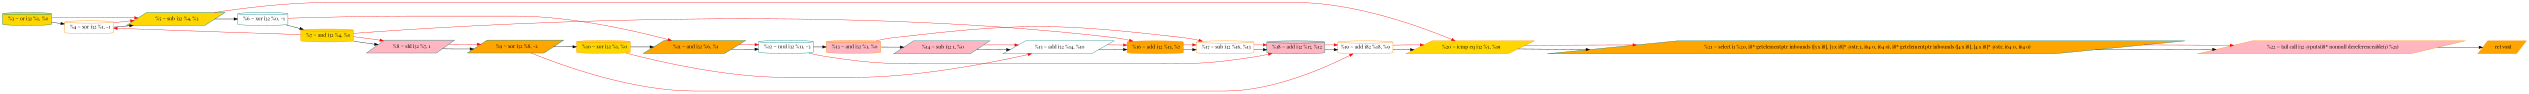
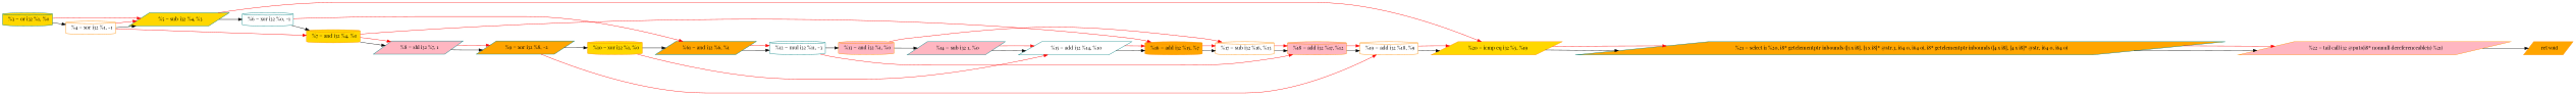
  digraph {
    fontname="Playfair Display"
    rankdir=LR
    node [color=teal fillcolor=white fontname="Playfair Display" shape=cylinder style=filled]
    edge [fontname="Playfair Display" color=red]
    n1 [fillcolor=gold label="  %3 = or i32 %1, %0"]
    n2 [color=darkorange label="  %4 = xor i32 %1, -1"]
    n3 [fillcolor=gold label="  %5 = sub i32 %4, %3" shape=parallelogram]
    n4 [color=darkorange fillcolor=gold label="  %7 = and i32 %4, %0"]
    n5 [label="  %6 = xor i32 %0, -1"]
    n6 [color=darkorange fillcolor=gold label="  %20 = icmp eq i32 %5, %19" shape=parallelogram]
    n7 [fillcolor=lightpink label="  %8 = shl i32 %7, 1" shape=parallelogram]
    n8 [color=darkorange fillcolor=orange label="  %16 = add i32 %15, %7"]
-   n9 [fillcolor=orange label="  %11 = and i32 %6, %1" shape=parallelogram]
+   n9 [fillcolor=orange label="%61 = and i32 %6, %1" shape=parallelogram]
    n10 [fillcolor=orange label="  %21 = select i1 %20, i8* getelementptr inbounds ([5 x i8], [5 x i8]* @str.3, i64 0, i64 0), i8* getelementptr inbounds ([4 x i8], [4 x i8]* @str, i64 0, i64 0)" shape=parallelogram]
    n11 [label="  %12 = mul i32 %11, -3"]
    n12 [fillcolor=orange label="  %9 = xor i32 %8, -2" shape=parallelogram]
    n13 [color=darkorange label="  %17 = sub i32 %16, %13"]
    n14 [color=darkorange fillcolor=gold label="  %10 = xor i32 %1, %0"]
-   n15 [color=darkorange label="%19 = add i82 %18, %9"]
+   n15 [color=darkorange label="  %19 = add i32 %18, %9"]
    n16 [label="  %15 = add i32 %14, %10" shape=parallelogram]
    n17 [color=darkorange fillcolor=lightpink label="  %13 = and i32 %1, %0"]
-   n18 [fillcolor=lightpink label="  %18 = add i32 %17, %12"]
+   n18 [color=darkorange fillcolor=lightpink label="  %18 = add i32 %17, %12"]
    n19 [fillcolor=lightpink label="  %14 = sub i32 1, %0" shape=parallelogram]
    n20 [color=darkorange fillcolor=lightpink label="  %22 = tail call i32 @puts(i8* nonnull dereferenceable(1) %21)" shape=parallelogram]
    n21 [color=darkorange fillcolor=orange label="  ret void" shape=parallelogram]
    n1 -> n2 [color=""]
    n1 -> n3
    n2 -> n3 [color=""]
    n2 -> n3
-   n4 -> n2
+   n2 -> n4
    n3 -> n5 [color=""]
    n3 -> n6
    n4 -> n7 [color=""]
    n4 -> n7
    n4 -> n8
    n5 -> n4 [color=""]
    n5 -> n9
    n6 -> n10 [color=""]
    n6 -> n10
    n7 -> n12 [color=""]
    n7 -> n12
    n8 -> n13 [color=""]
    n8 -> n13
    n9 -> n11 [color=""]
    n9 -> n11
    n10 -> n20 [color=""]
    n10 -> n20
    n11 -> n17 [color=""]
    n11 -> n18
    n12 -> n14 [color=""]
    n12 -> n15
    n13 -> n18 [color=""]
    n13 -> n18
    n14 -> n9 [color=""]
    n14 -> n16
    n15 -> n6 [color=""]
    n15 -> n6
    n16 -> n8 [color=""]
    n16 -> n8
    n17 -> n13
    n17 -> n19 [color=""]
    n18 -> n15 [color=""]
    n18 -> n15
    n19 -> n16 [color=""]
    n19 -> n16
    n20 -> n21 [color=""]
  }
